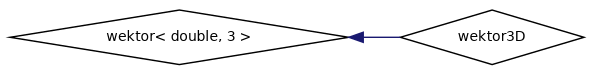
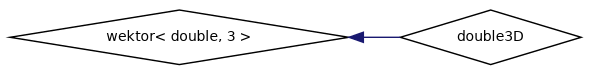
  digraph {
    rankdir=LR
    node [color=black fillcolor=white fontname=Helvetica fontsize=10 shape=diamond style=filled]
    n1 [height=0.2 label="wektor\< double, 3 \>" width=0.4]
-   n2 [height=0.2 label=wektor3D width=0.4]
+   n2 [height=0.2 label=double3D width=0.4]
    n1 -> n2 [color=midnightblue dir=back fontname=Helvetica fontsize=10 labelfontname=Helvetica labelfontsize=10 style=solid]
  }
